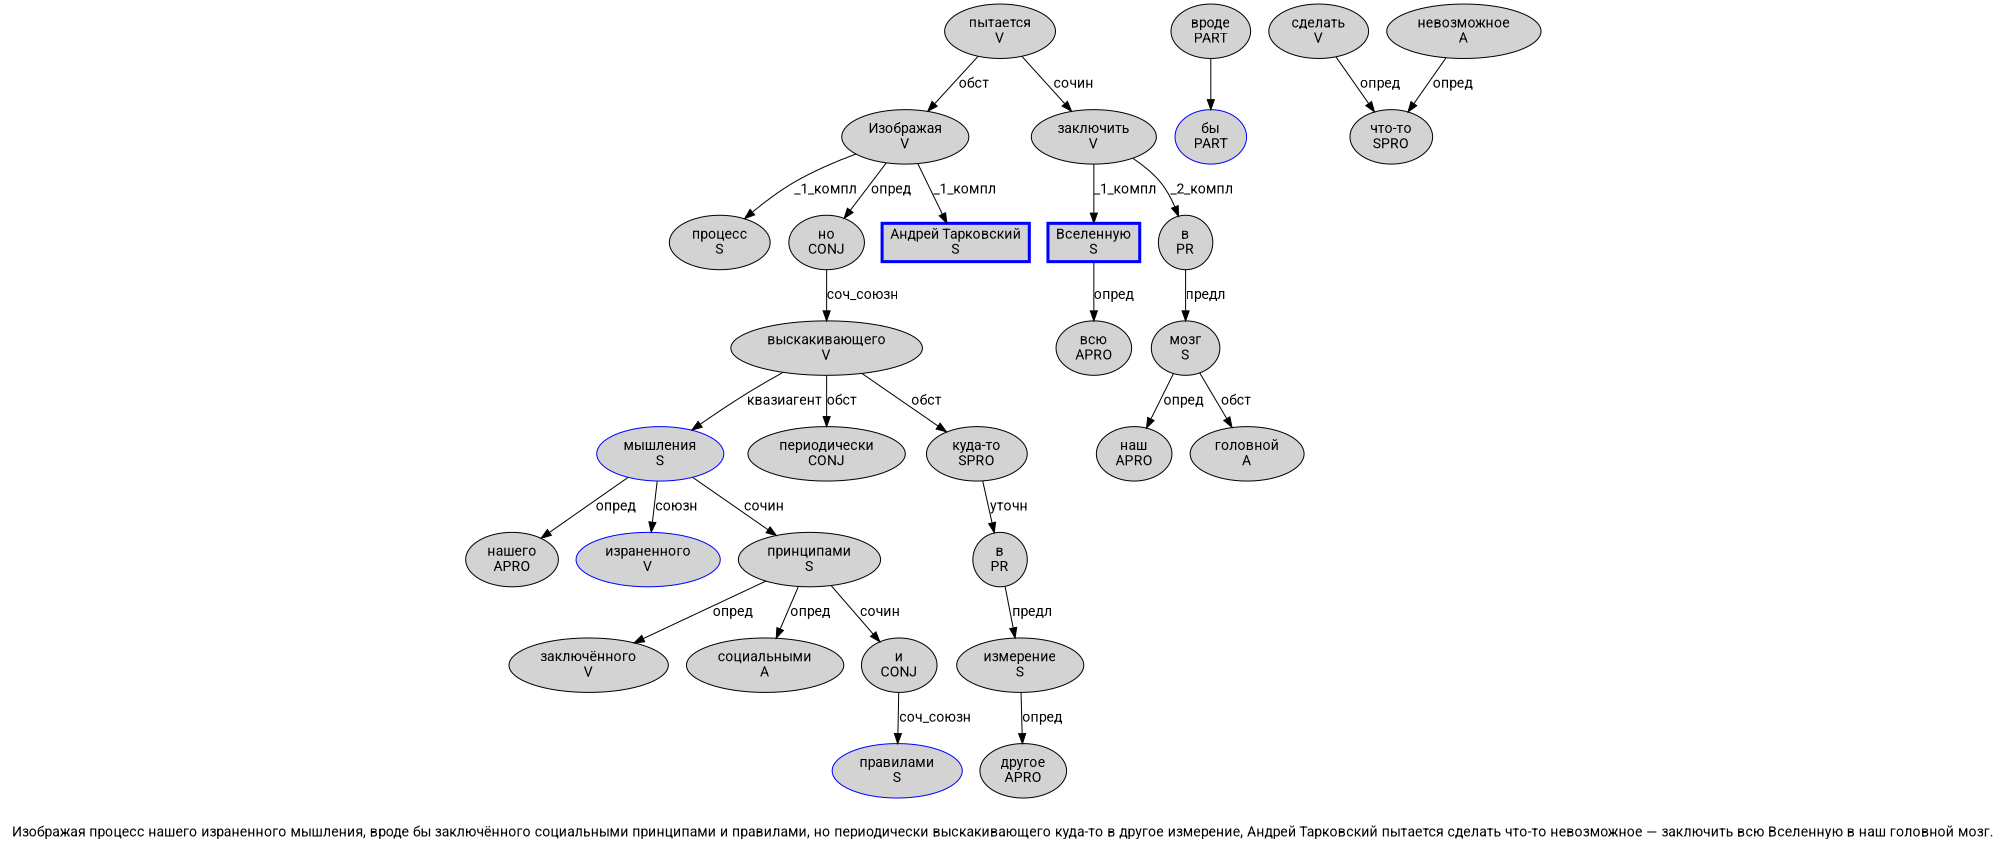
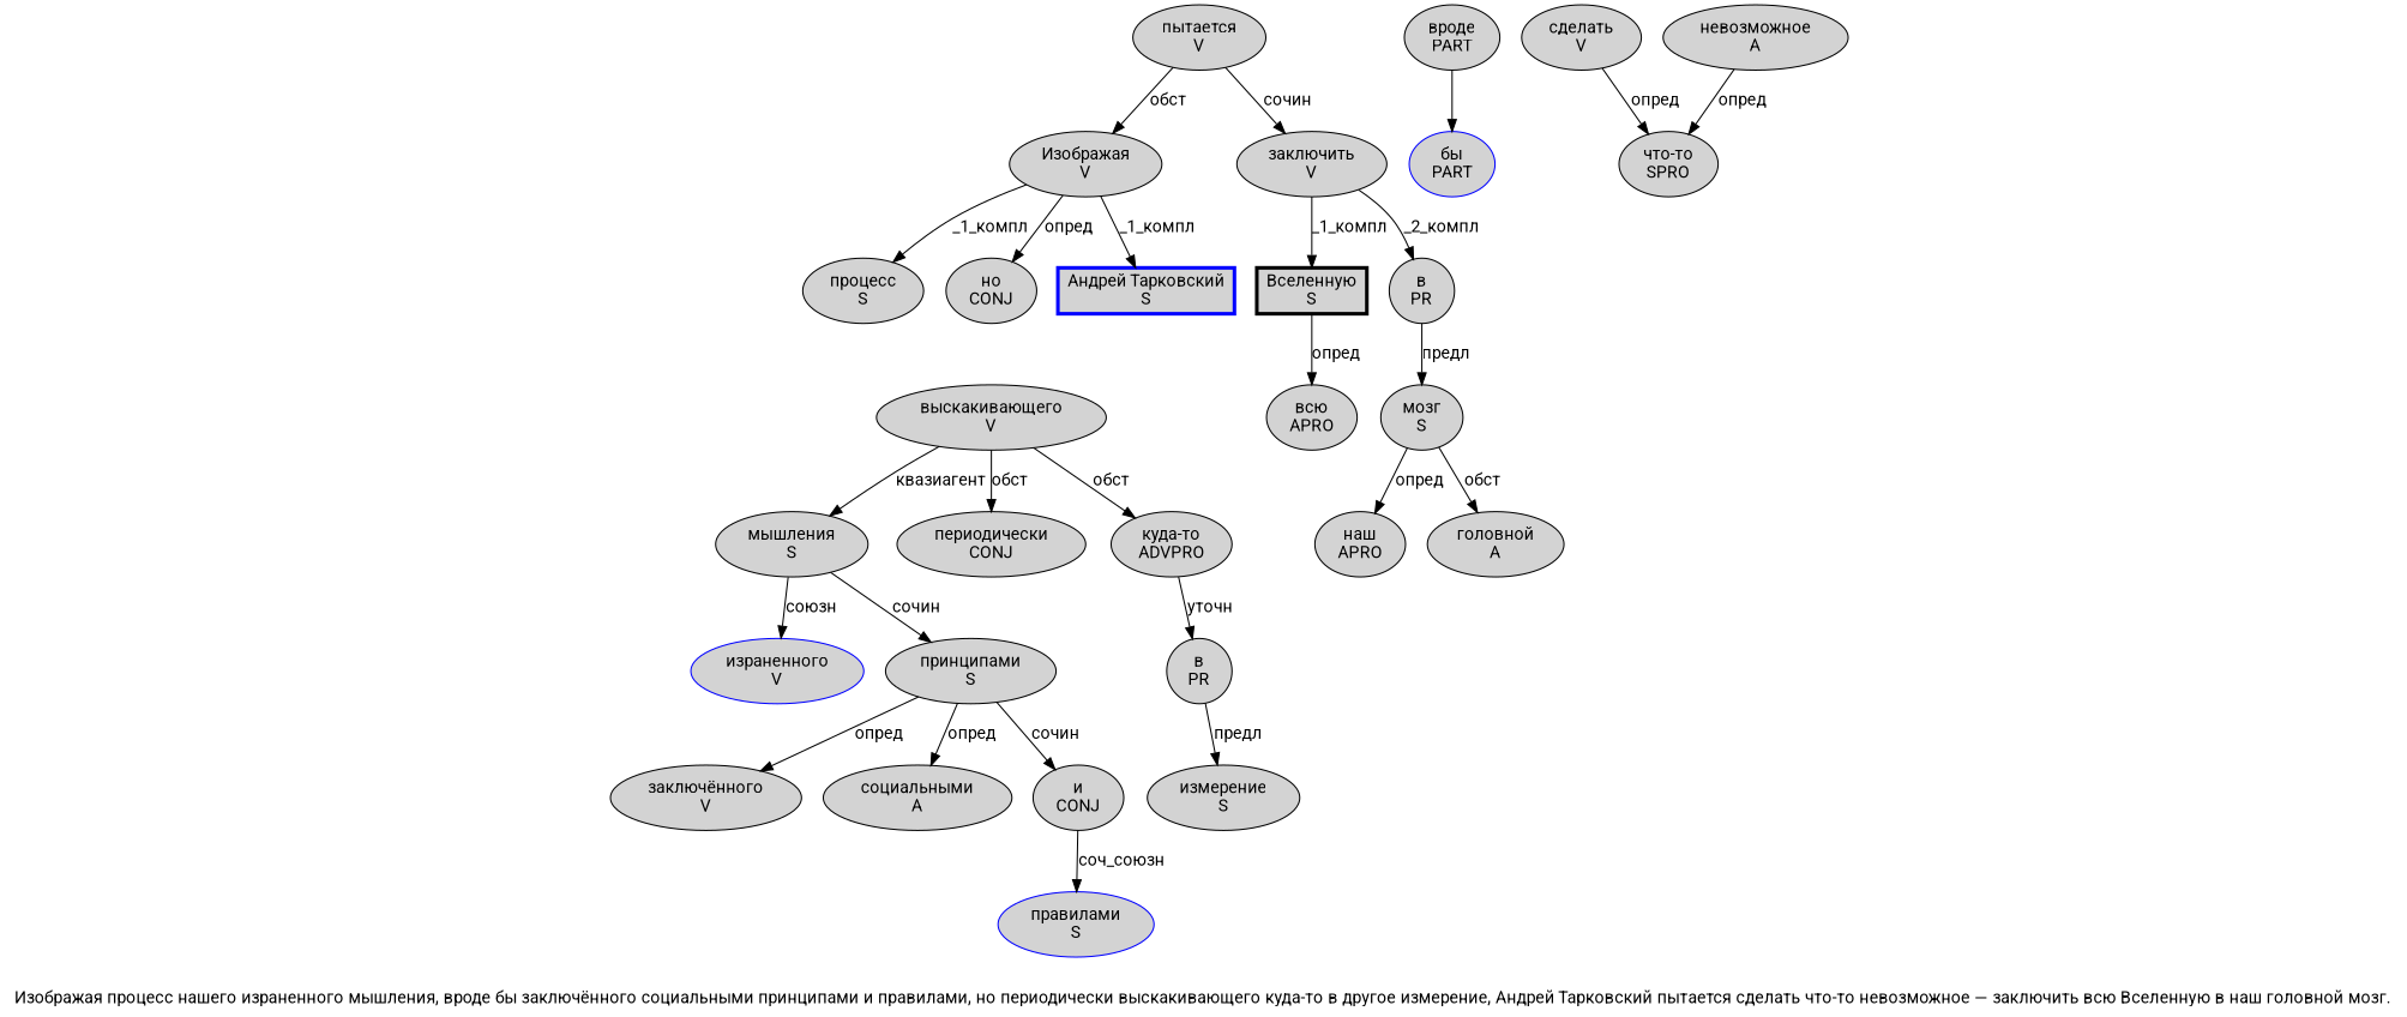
  digraph {
    fontname=Roboto
    label="Изображая процесс нашего израненного мышления, вроде бы заключённого социальными принципами и правилами, но периодически выскакивающего куда-то в другое измерение, Андрей Тарковский пытается сделать что-то невозможное — заключить всю Вселенную в наш головной мозг."
    node [fillcolor=lightgray fontname=Roboto penwidth=1 shape=ellipse style=filled]
    edge [fontname=Roboto]
    n1 [label="Изображая\nV"]
    n2 [label="процесс\nS"]
    n3 [label="но\nCONJ"]
    n4 [color=blue label="Андрей Тарковский\nS" penwidth=3 shape=box]
    n5 [label="выскакивающего\nV"]
-   n6 [label="мышления\nS" color=blue]
-   n7 [label="нашего\nAPRO"]
+   n6 [label="мышления\nS"]
    n8 [color=blue label="израненного\nV"]
    n9 [label="принципами\nS"]
    n10 [label="заключённого\nV"]
    n11 [label="социальными\nA"]
    n12 [label="и\nCONJ"]
    n13 [label="вроде\nPART"]
    n14 [color=blue label="бы\nPART"]
    n15 [color=blue label="правилами\nS"]
    n16 [label="периодически\nCONJ"]
-   n17 [label="куда-то\nSPRO"]
+   n17 [label="куда-то\nADVPRO"]
    n18 [label="в\nPR"]
    n19 [label="измерение\nS"]
-   n20 [label="другое\nAPRO"]
    n21 [label="пытается\nV"]
    n22 [label="заключить\nV"]
    n23 [label="сделать\nV"]
    n24 [label="что-то\nSPRO"]
-   n25 [color=blue label="Вселенную\nS" penwidth=3 shape=box]
+   n25 [color=black label="Вселенную\nS" penwidth=3 shape=box]
    n26 [label="в\nPR"]
    n27 [label="невозможное\nA"]
    n28 [label="всю\nAPRO"]
    n29 [label="мозг\nS"]
    n30 [label="наш\nAPRO"]
    n31 [label="головной\nA"]
    n1 -> n2 [label="_1_компл"]
    n1 -> n3 [label="опред"]
    n1 -> n4 [label="_1_компл"]
-   n3 -> n5 [label="соч_союзн"]
    n5 -> n6 [label="квазиагент"]
    n5 -> n16 [label="обст"]
    n5 -> n17 [label="обст"]
-   n6 -> n7 [label="опред"]
    n6 -> n8 [label="союзн"]
    n6 -> n9 [label="сочин"]
    n9 -> n10 [label="опред"]
    n9 -> n11 [label="опред"]
    n9 -> n12 [label="сочин"]
    n12 -> n15 [label="соч_союзн"]
    n13 -> n14
    n17 -> n18 [label="уточн"]
    n18 -> n19 [label="предл"]
-   n19 -> n20 [label="опред"]
    n21 -> n1 [label="обст"]
    n21 -> n22 [label="сочин"]
    n22 -> n25 [label="_1_компл"]
    n22 -> n26 [label="_2_компл"]
    n23 -> n24 [label="опред"]
    n25 -> n28 [label="опред"]
    n26 -> n29 [label="предл"]
    n27 -> n24 [label="опред"]
    n29 -> n30 [label="опред"]
    n29 -> n31 [label="обст"]
  }
